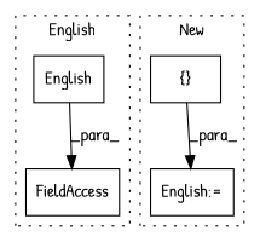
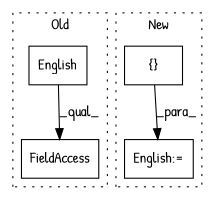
  digraph {
    fontname="Patrick Hand"
    node [fontname="Patrick Hand" l=9 shape=box]
    edge [fontname="Patrick Hand"]
    n1 [a=32 label=English s=370]
    n2 [a=22 label=FieldAccess s=407]
    n3 [a=4 l="1,1" label="{}" s="435,447"]
    n4 [a=7 l=1 label="English:=" s=462]
    subgraph cluster_1 {
-     label=English
+     label=Old
      style=dotted
      n1
      n2
    }
    subgraph cluster_2 {
      label=New
      style=dotted
      n3
      n4
    }
-   n1 -> n2 [label=_para_]
+   n1 -> n2 [label=_qual_]
    n3 -> n4 [label=_para_]
  }
